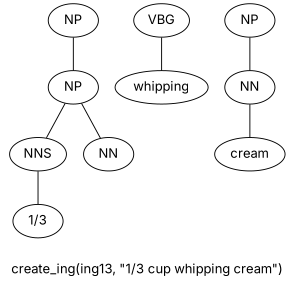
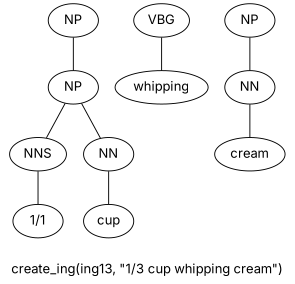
  graph {
    fontname=Inter
    label="create_ing(ing13, \"1/3 cup whipping cream\")"
    node [fontname=Inter]
    edge [fontname=Inter]
    n1 [label=NP]
    n2 [label=NP]
    n3 [label=NNS]
    n4 [label=NN]
-   n5 [label="1/3"]
+   n5 [label="1/1"]
+   n6 [label=cup]
    n7 [label=VBG]
    n8 [label=whipping]
    n9 [label=NP]
    n10 [label=NN]
    n11 [label=cream]
    n1 -- n2
    n2 -- n3
    n2 -- n4
    n3 -- n5
+   n4 -- n6
    n7 -- n8
    n9 -- n10
    n10 -- n11
  }
